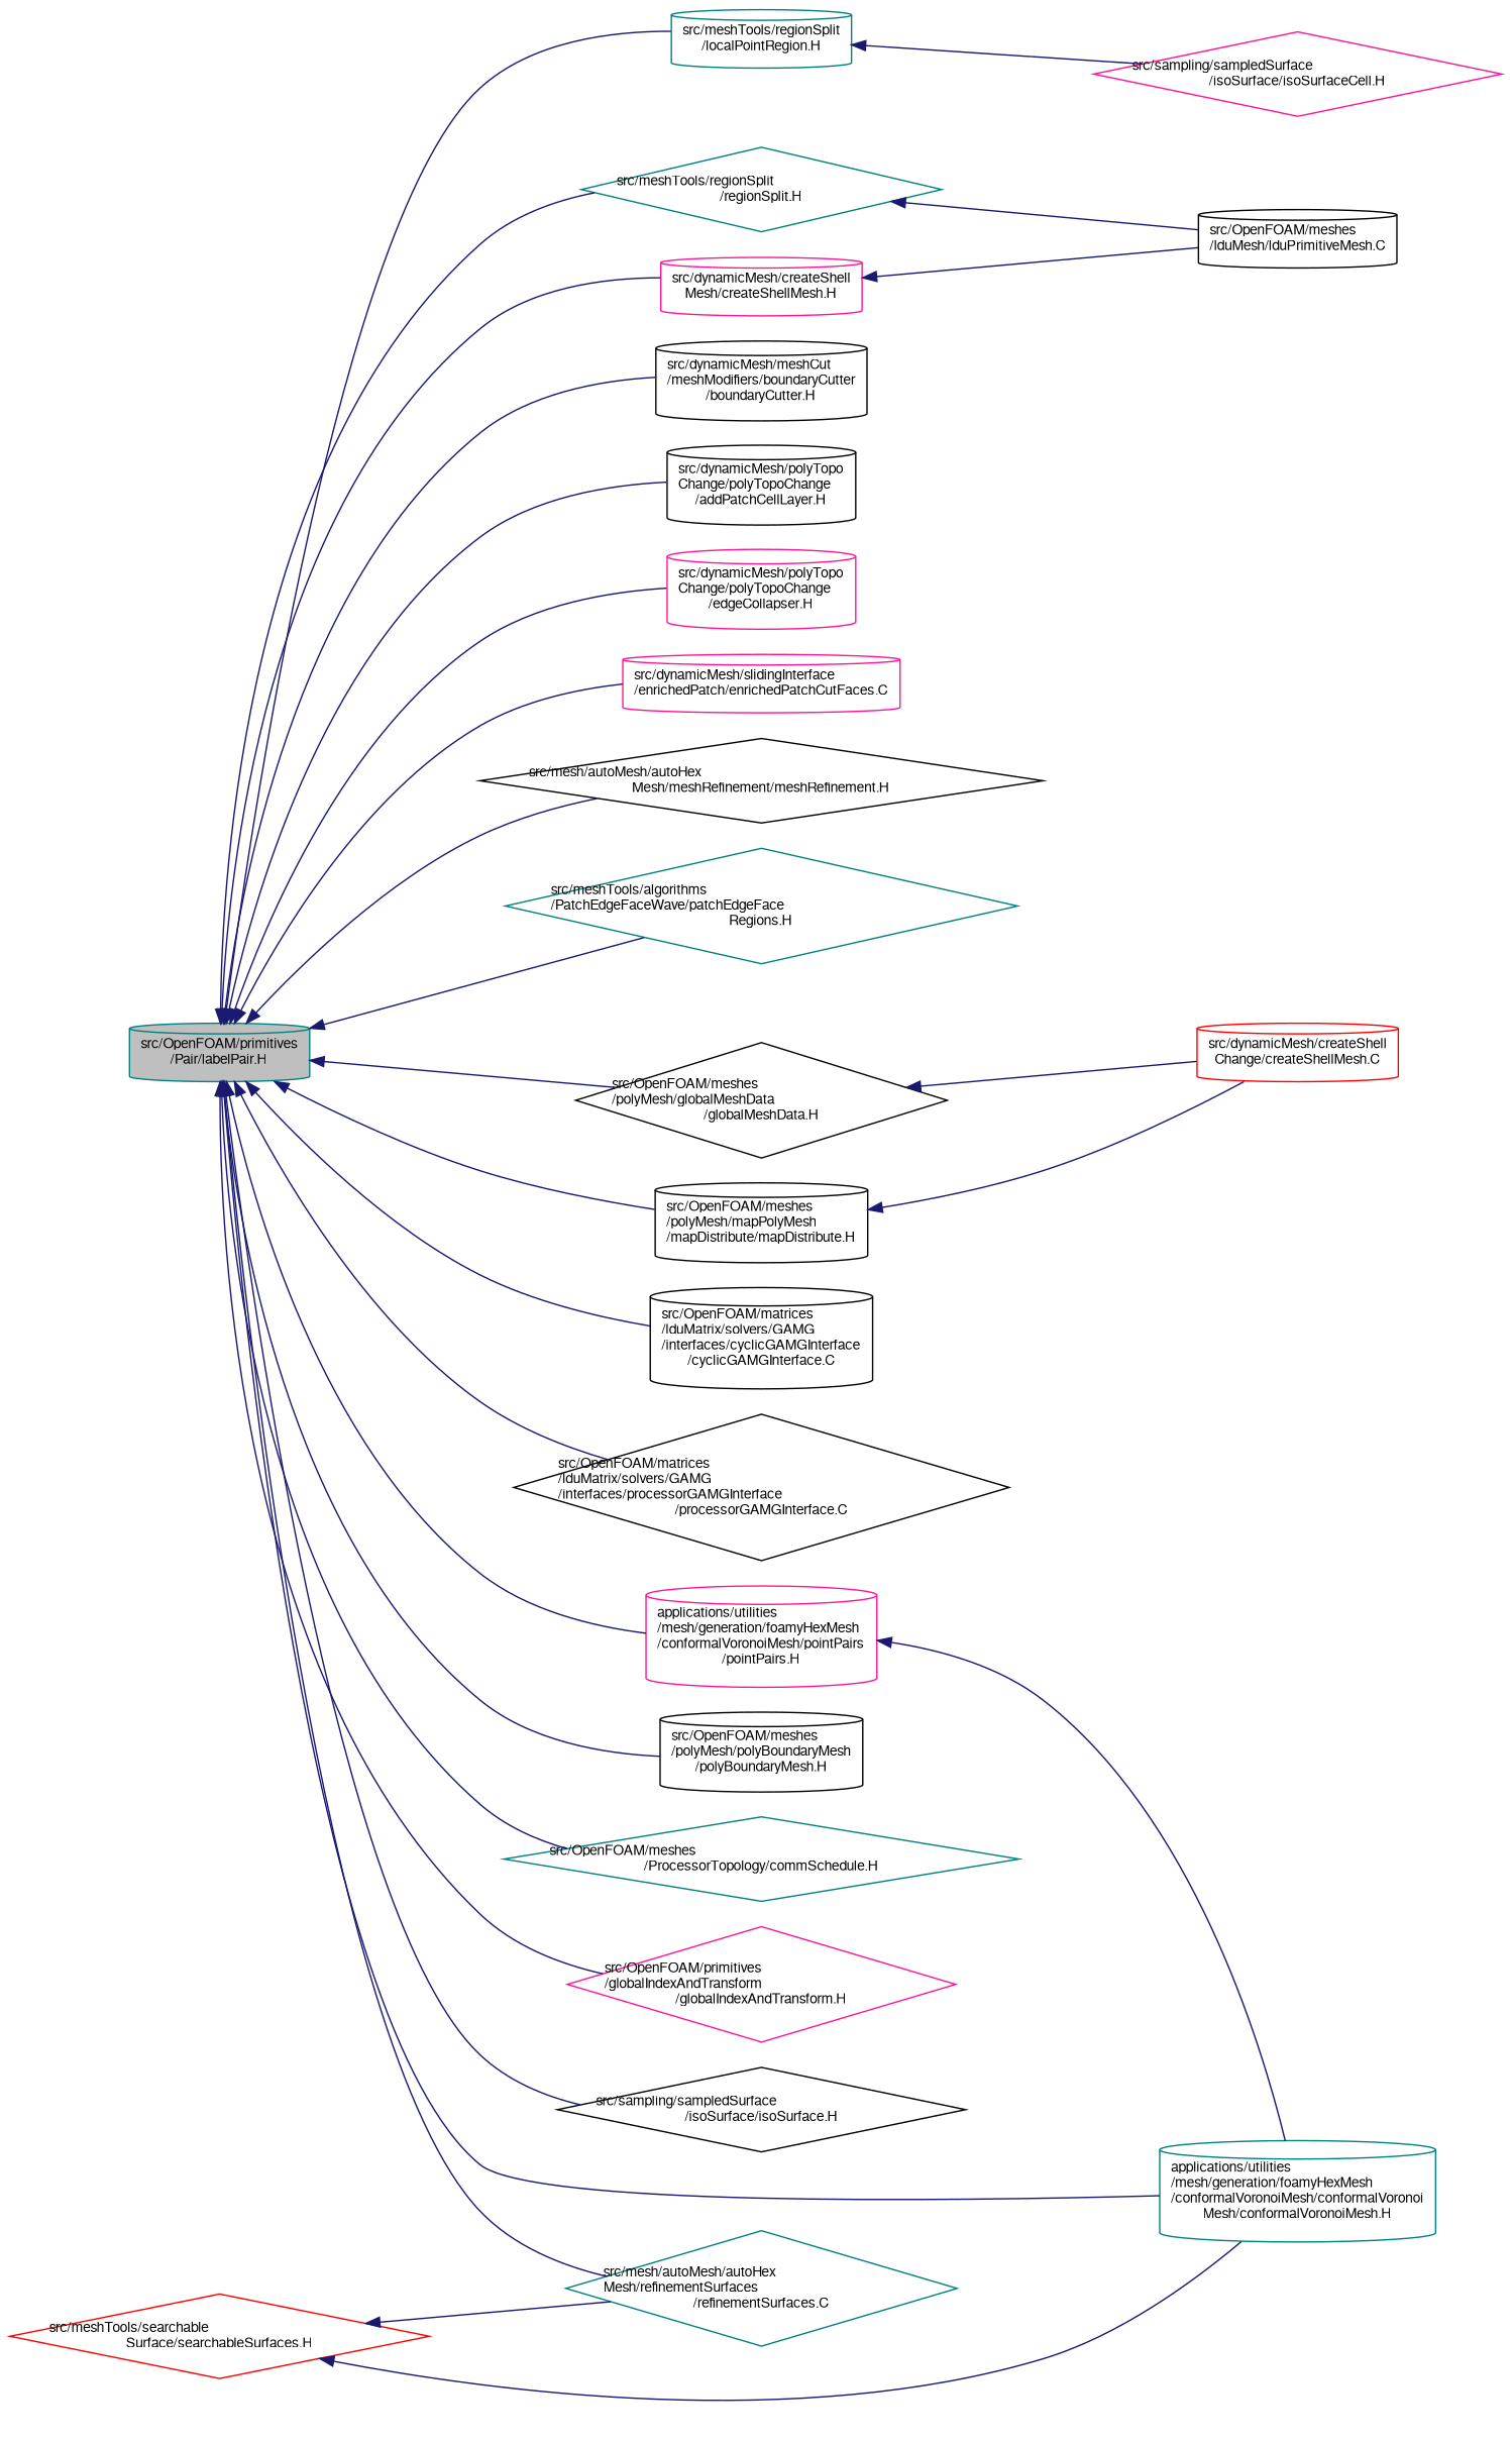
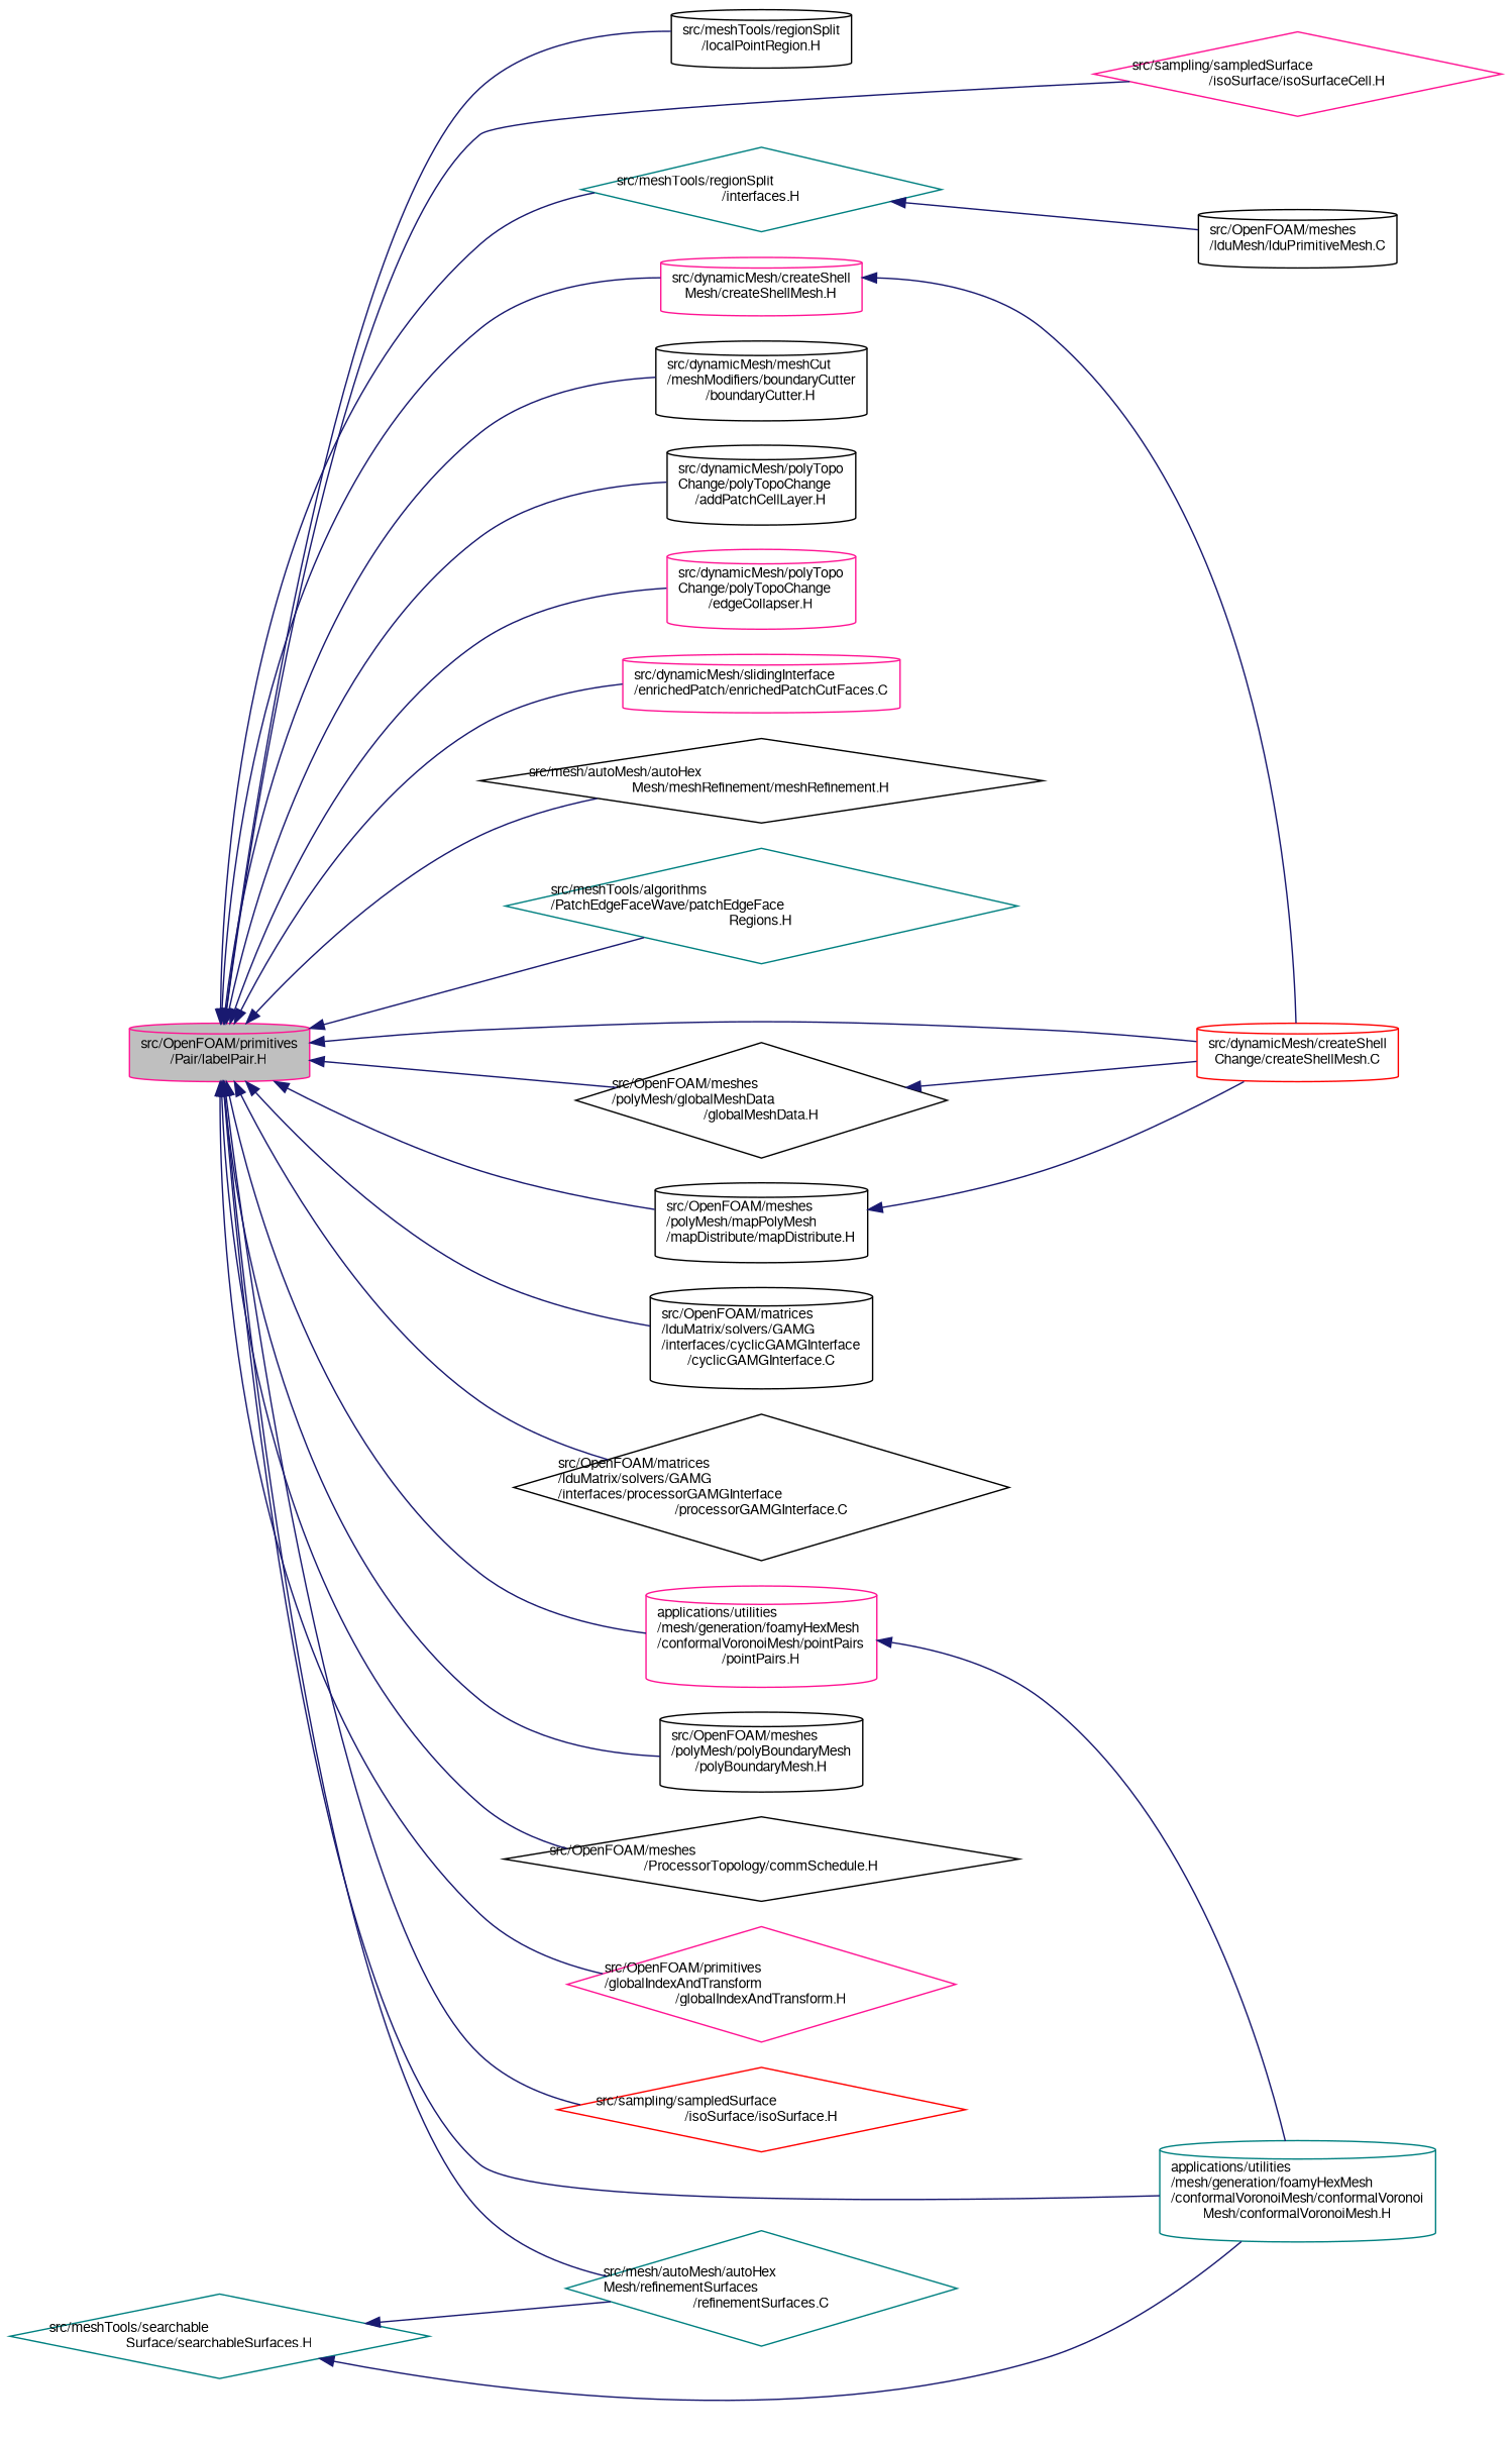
  digraph {
    rankdir=LR
    node [color=black fontname=FreeSans fontsize=10 shape=cylinder]
    edge [color=midnightblue dir=back fontname=FreeSans fontsize=10 labelfontname=FreeSans labelfontsize=10 style=solid]
-   n1 [color=teal fillcolor=grey75 fontcolor=black height=0.2 label="src/OpenFOAM/primitives\l/Pair/labelPair.H" style=filled width=0.4]
+   n1 [color=deeppink fillcolor=grey75 fontcolor=black height=0.2 label="src/OpenFOAM/primitives\l/Pair/labelPair.H" style=filled width=0.4]
    n2 [color=deeppink height=0.2 label="src/dynamicMesh/createShell\lMesh/createShellMesh.H" width=0.4]
    n3 [color=red height=0.2 label="src/dynamicMesh/createShell\lChange/createShellMesh.C" width=0.4]
    n4 [height=0.2 label="src/dynamicMesh/meshCut\l/meshModifiers/boundaryCutter\l/boundaryCutter.H" width=0.4]
    n5 [height=0.2 label="src/dynamicMesh/polyTopo\lChange/polyTopoChange\l/addPatchCellLayer.H" width=0.4]
    n6 [color=deeppink height=0.2 label="src/dynamicMesh/polyTopo\lChange/polyTopoChange\l/edgeCollapser.H" width=0.4]
    n7 [color=deeppink height=0.2 label="src/dynamicMesh/slidingInterface\l/enrichedPatch/enrichedPatchCutFaces.C" width=0.4]
    n8 [height=0.2 label="src/mesh/autoMesh/autoHex\lMesh/meshRefinement/meshRefinement.H" shape=diamond width=0.4]
    n9 [color=teal height=0.2 label="src/mesh/autoMesh/autoHex\lMesh/refinementSurfaces\l/refinementSurfaces.C" shape=diamond width=0.4]
    n10 [color=teal height=0.2 label="src/meshTools/algorithms\l/PatchEdgeFaceWave/patchEdgeFace\lRegions.H" shape=diamond width=0.4]
-   n11 [color=teal height=0.2 label="src/meshTools/regionSplit\l/localPointRegion.H" width=0.4]
-   n12 [color=teal height=0.2 label="src/meshTools/regionSplit\l/regionSplit.H" shape=diamond width=0.4]
+   n11 [height=0.2 label="src/meshTools/regionSplit\l/localPointRegion.H" width=0.4]
+   n12 [color=teal height=0.2 label="src/meshTools/regionSplit\l/interfaces.H" shape=diamond width=0.4]
    n13 [color=teal height=0.2 label="applications/utilities\l/mesh/generation/foamyHexMesh\l/conformalVoronoiMesh/conformalVoronoi\lMesh/conformalVoronoiMesh.H" width=0.4]
    n14 [height=0.2 label="src/OpenFOAM/matrices\l/lduMatrix/solvers/GAMG\l/interfaces/cyclicGAMGInterface\l/cyclicGAMGInterface.C" width=0.4]
    n15 [height=0.2 label="src/OpenFOAM/matrices\l/lduMatrix/solvers/GAMG\l/interfaces/processorGAMGInterface\l/processorGAMGInterface.C" shape=diamond width=0.4]
    n16 [height=0.2 label="src/OpenFOAM/meshes\l/polyMesh/globalMeshData\l/globalMeshData.H" shape=diamond width=0.4]
    n17 [height=0.2 label="src/OpenFOAM/meshes\l/polyMesh/mapPolyMesh\l/mapDistribute/mapDistribute.H" width=0.4]
    n18 [height=0.2 label="src/OpenFOAM/meshes\l/polyMesh/polyBoundaryMesh\l/polyBoundaryMesh.H" width=0.4]
-   n19 [color=teal height=0.2 label="src/OpenFOAM/meshes\l/ProcessorTopology/commSchedule.H" shape=diamond width=0.4]
+   n19 [height=0.2 label="src/OpenFOAM/meshes\l/ProcessorTopology/commSchedule.H" shape=diamond width=0.4]
    n20 [color=deeppink height=0.2 label="src/OpenFOAM/primitives\l/globalIndexAndTransform\l/globalIndexAndTransform.H" shape=diamond width=0.4]
-   n21 [height=0.2 label="src/sampling/sampledSurface\l/isoSurface/isoSurface.H" shape=diamond width=0.4]
+   n21 [color=red height=0.2 label="src/sampling/sampledSurface\l/isoSurface/isoSurface.H" shape=diamond width=0.4]
    n22 [color=deeppink height=0.2 label="src/sampling/sampledSurface\l/isoSurface/isoSurfaceCell.H" shape=diamond width=0.4]
    n23 [color=deeppink height=0.2 label="applications/utilities\l/mesh/generation/foamyHexMesh\l/conformalVoronoiMesh/pointPairs\l/pointPairs.H" width=0.4]
    n24 [height=0.2 label="src/OpenFOAM/meshes\l/lduMesh/lduPrimitiveMesh.C" width=0.4]
-   n25 [color=red height=0.2 label="src/meshTools/searchable\lSurface/searchableSurfaces.H" shape=diamond width=0.4]
+   n25 [color=teal height=0.2 label="src/meshTools/searchable\lSurface/searchableSurfaces.H" shape=diamond width=0.4]
    n1 -> n2
+   n1 -> n3
    n1 -> n4
    n1 -> n5
    n1 -> n6
    n1 -> n7
    n1 -> n8
    n1 -> n9
    n1 -> n10
    n1 -> n11
    n1 -> n12
    n1 -> n13
    n1 -> n14
    n1 -> n15
    n1 -> n16
    n1 -> n17
    n1 -> n18
    n1 -> n19
    n1 -> n20
    n1 -> n21
-   n11 -> n22
+   n1 -> n22
    n1 -> n23
-   n2 -> n24
+   n2 -> n3
    n12 -> n24
    n16 -> n3
    n17 -> n3
    n23 -> n13
    n25 -> n9
    n25 -> n13
  }
